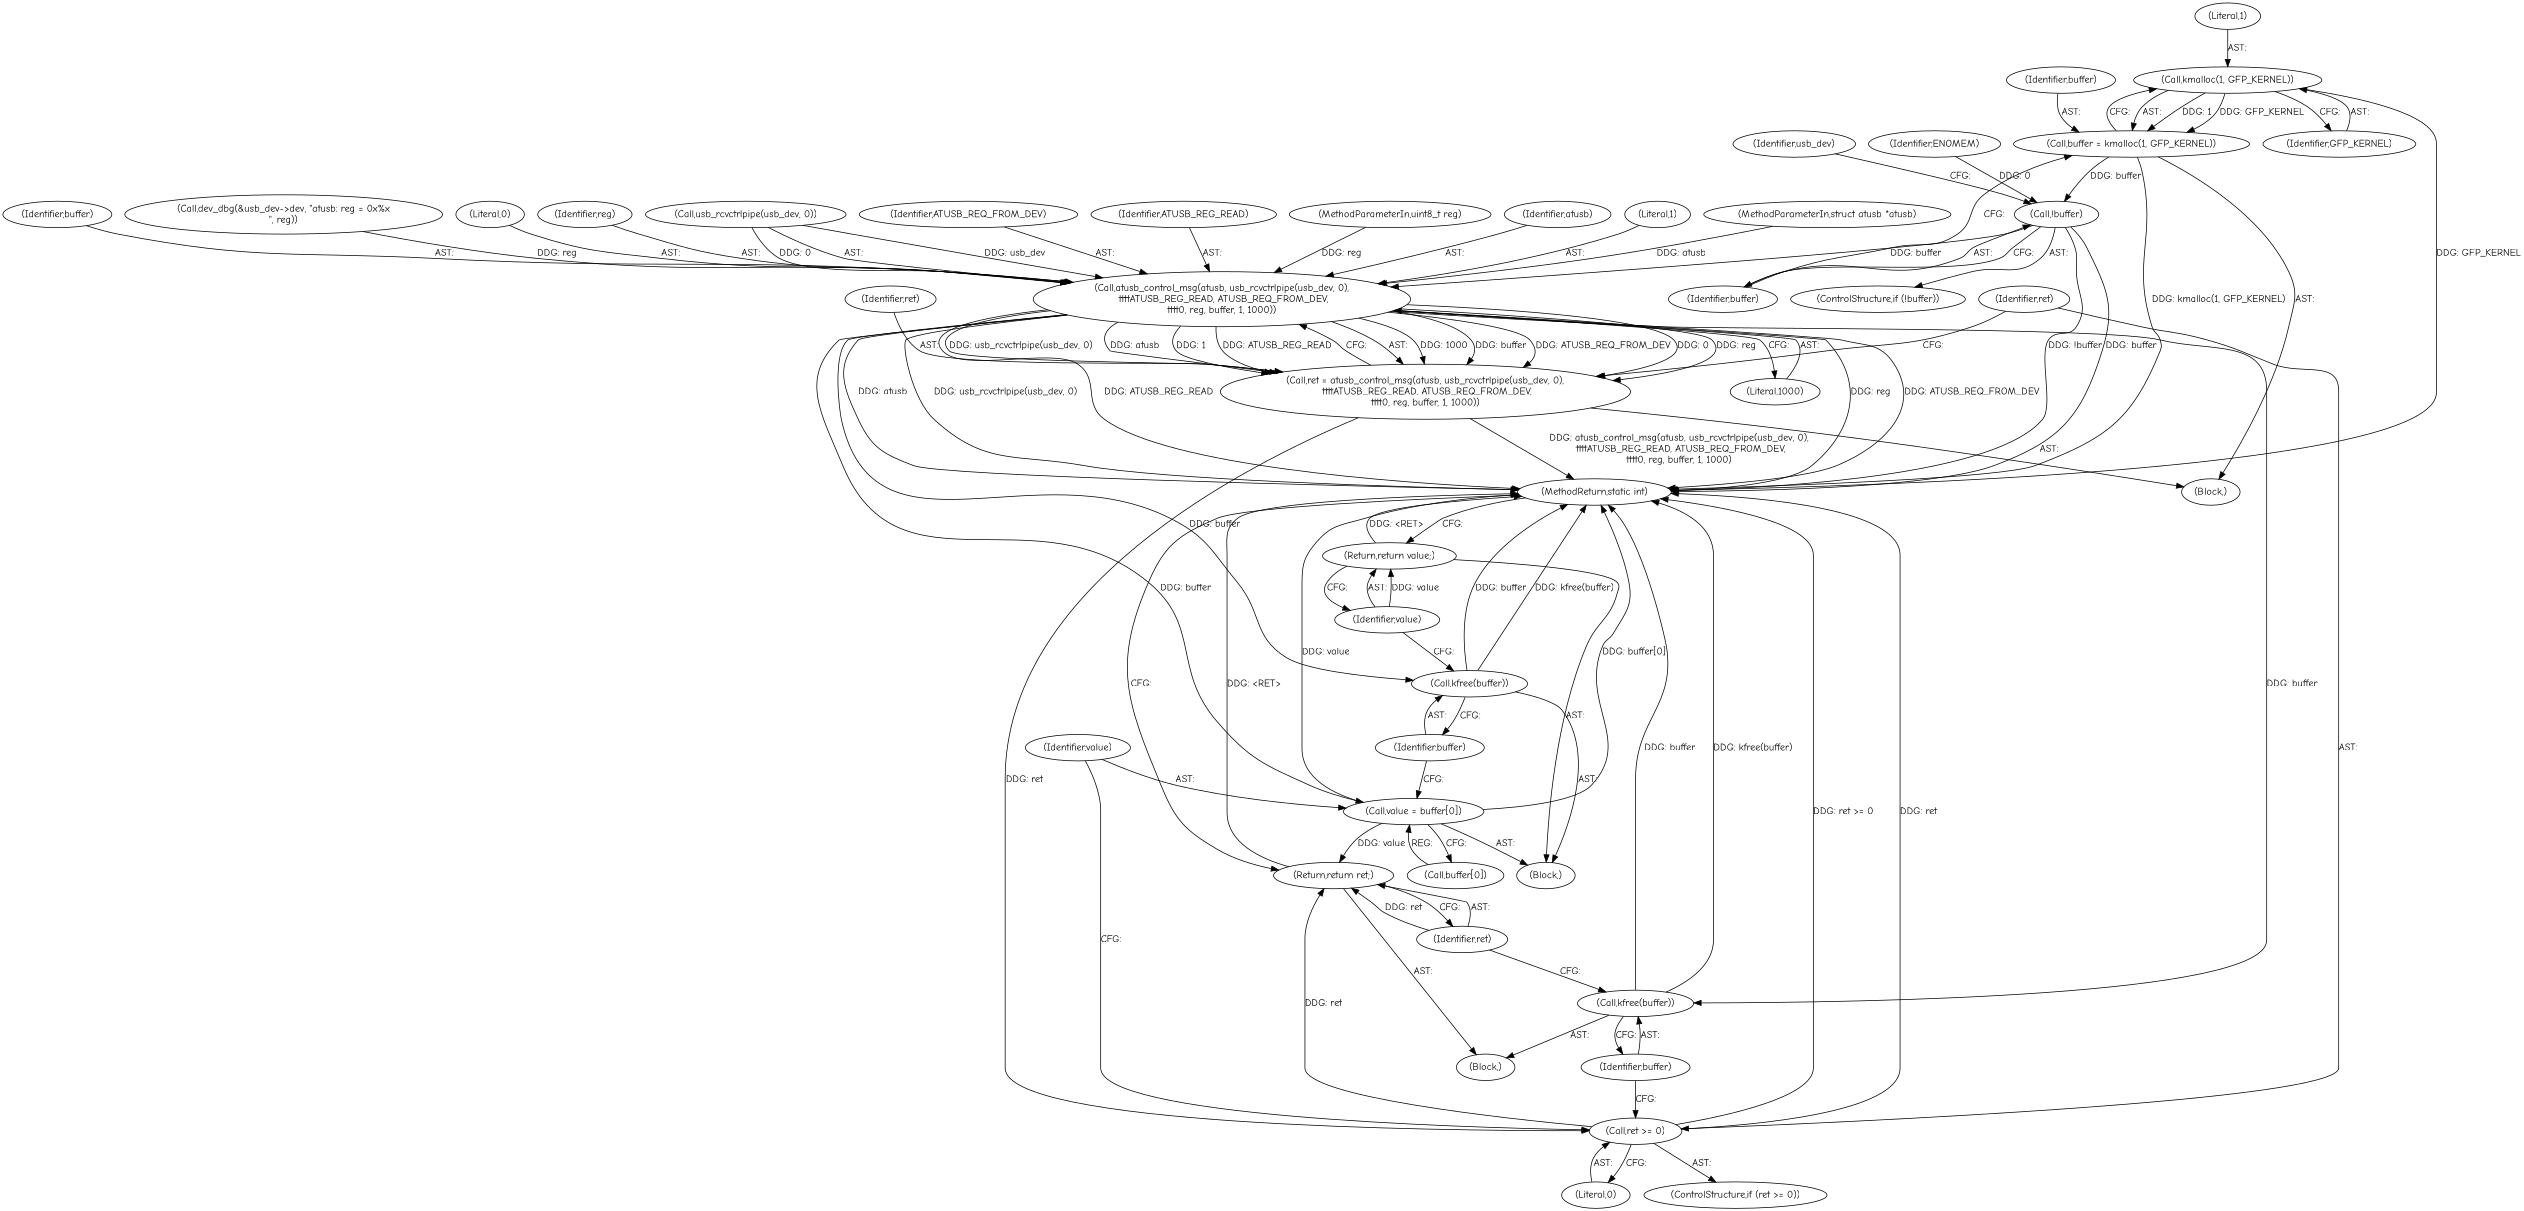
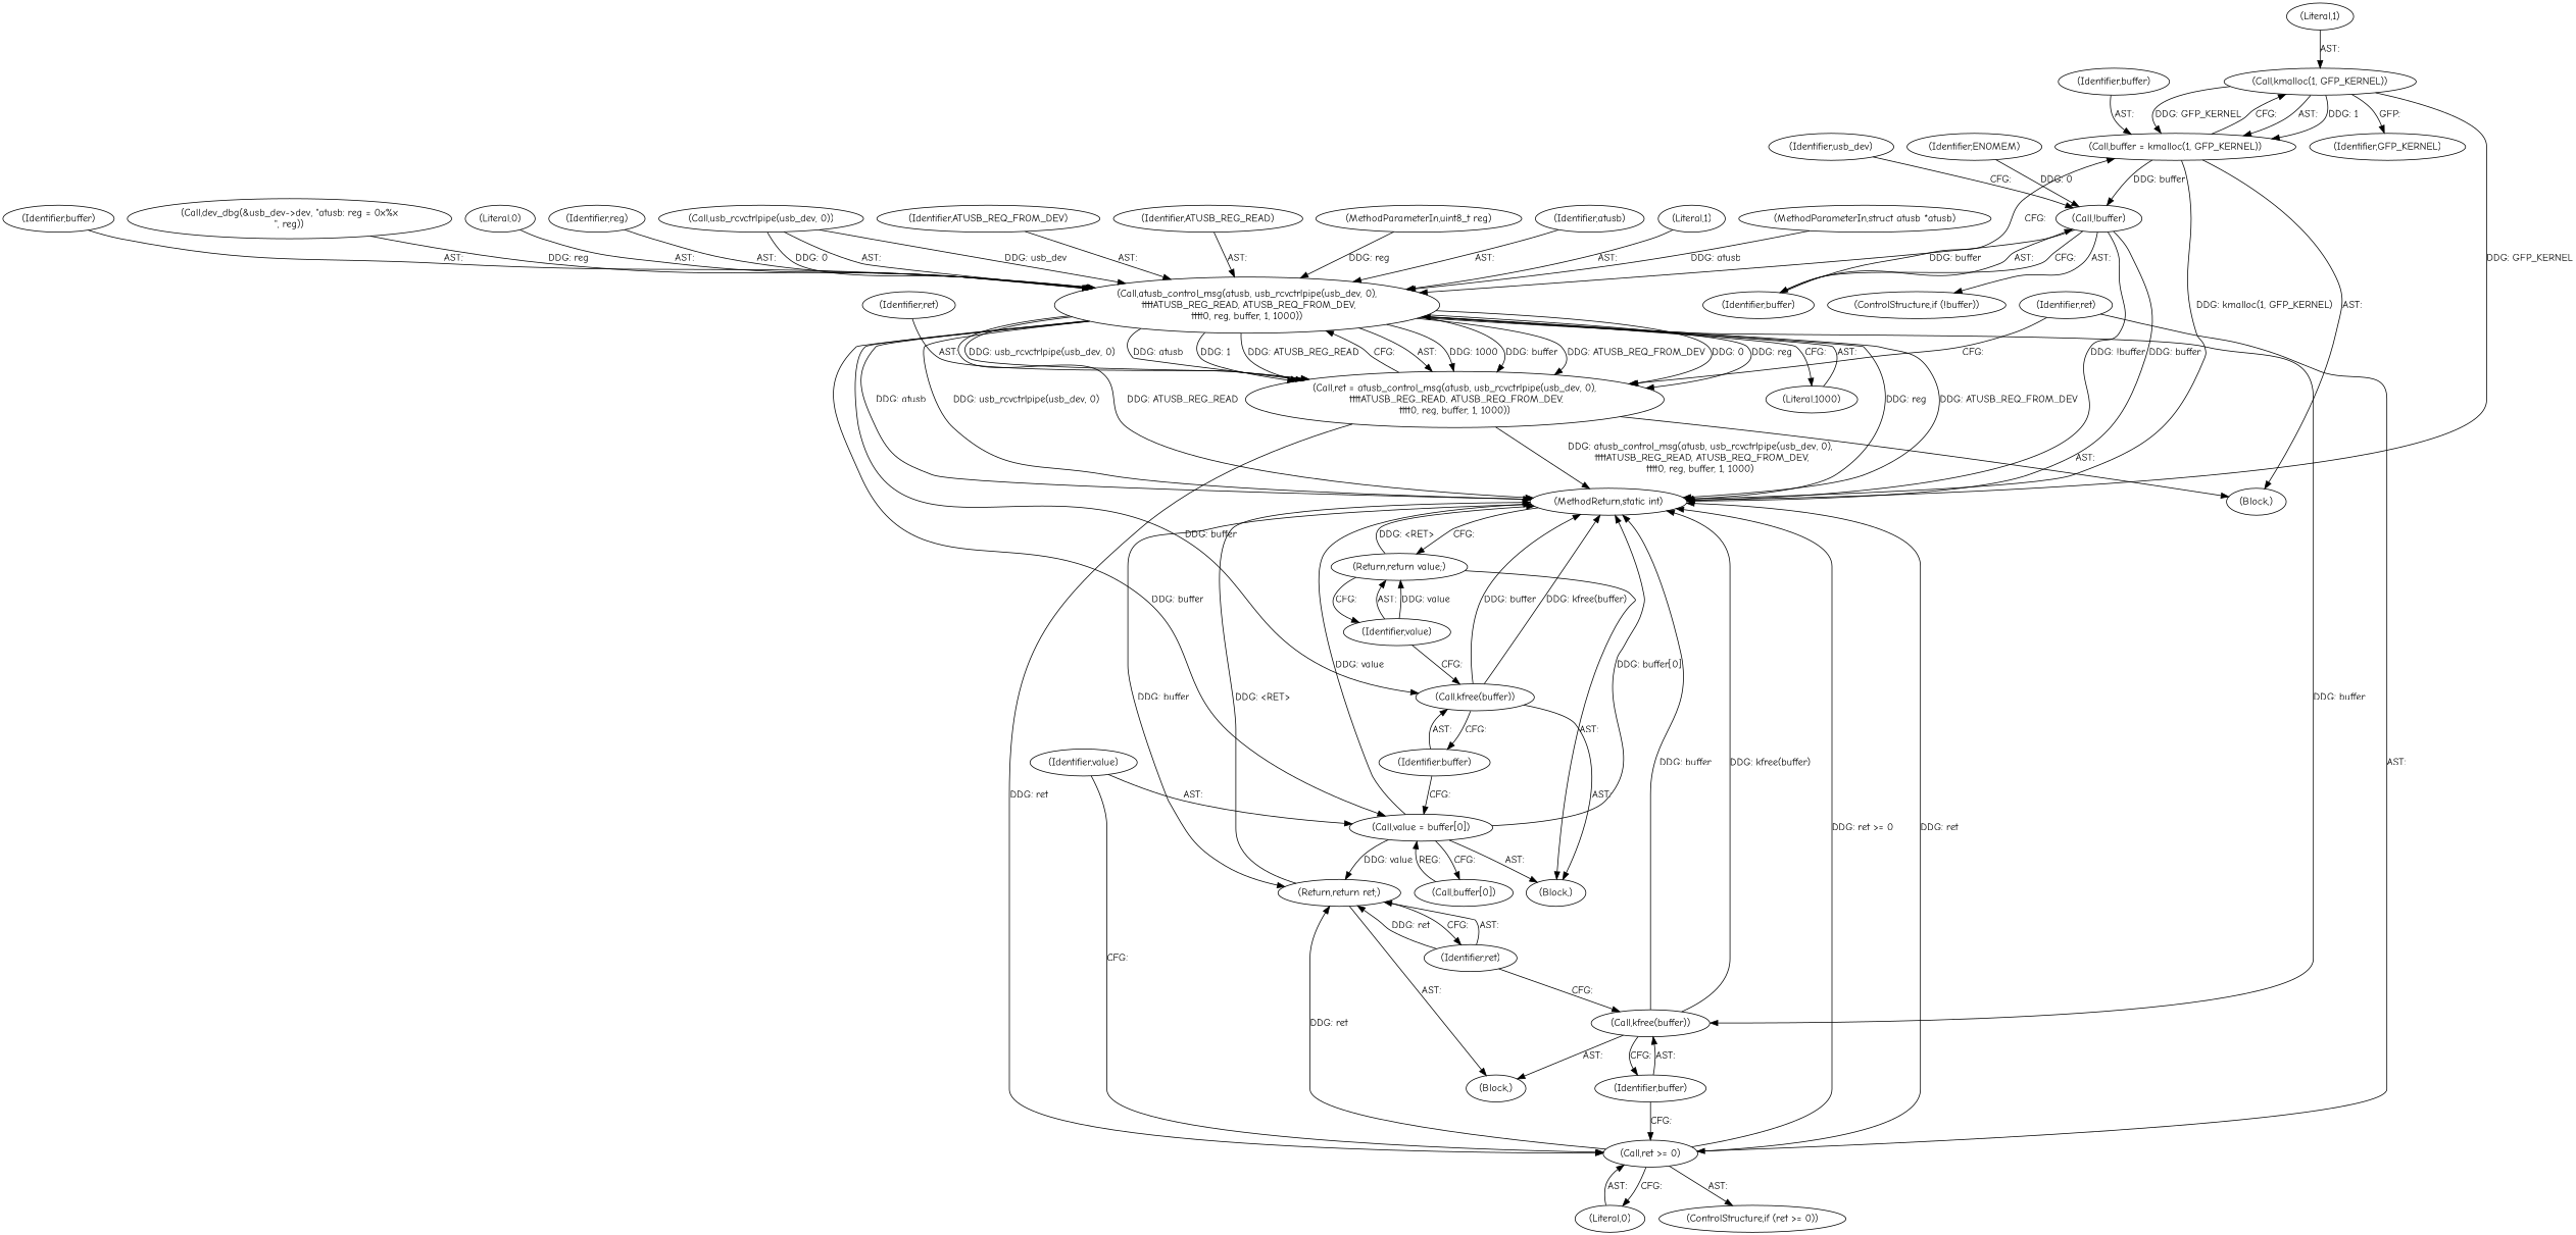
  digraph {
    fontname="Comic Neue"
    node [fontname="Comic Neue"]
    edge [fontname="Comic Neue"]
    n1 [label="(Call,kmalloc(1, GFP_KERNEL))"]
    n2 [label="(Call,buffer = kmalloc(1, GFP_KERNEL))"]
    n3 [label="(Identifier,GFP_KERNEL)"]
    n4 [label="(MethodReturn,static int)"]
    n5 [label="(Call,!buffer)"]
    n6 [label="(Block,)"]
    n7 [label="(Return,return ret;)"]
    n8 [label="(Return,return value;)"]
    n9 [label="(Call,atusb_control_msg(atusb, usb_rcvctrlpipe(usb_dev, 0),\n \t\t\t\tATUSB_REG_READ, ATUSB_REQ_FROM_DEV,\n\t\t\t\t0, reg, buffer, 1, 1000))"]
    n10 [label="(Identifier,buffer)"]
    n11 [label="(ControlStructure,if (!buffer))"]
    n12 [label="(Call,ret = atusb_control_msg(atusb, usb_rcvctrlpipe(usb_dev, 0),\n \t\t\t\tATUSB_REG_READ, ATUSB_REQ_FROM_DEV,\n\t\t\t\t0, reg, buffer, 1, 1000))"]
    n13 [label="(Call,value = buffer[0])"]
    n14 [label="(Call,kfree(buffer))"]
    n15 [label="(Call,kfree(buffer))"]
    n16 [label="(Literal,1000)"]
    n17 [label="(Call,ret >= 0)"]
    n18 [label="(Call,buffer[0])"]
    n19 [label="(Block,)"]
    n20 [label="(Identifier,buffer)"]
    n21 [label="(Block,)"]
    n22 [label="(Identifier,buffer)"]
    n23 [label="(Literal,0)"]
    n24 [label="(ControlStructure,if (ret >= 0))"]
    n25 [label="(Identifier,ret)"]
    n26 [label="(Identifier,value)"]
    n27 [label="(Identifier,buffer)"]
    n28 [label="(Identifier,atusb)"]
    n29 [label="(Literal,1)"]
    n30 [label="(Identifier,value)"]
    n31 [label="(Identifier,ENOMEM)"]
    n32 [label="(Literal,1)"]
    n33 [label="(Identifier,ret)"]
    n34 [label="(Identifier,usb_dev)"]
    n35 [label="(MethodParameterIn,struct atusb *atusb)"]
    n36 [label="(Identifier,buffer)"]
    n37 [label="(Call,dev_dbg(&usb_dev->dev, \"atusb: reg = 0x%x\n\", reg))"]
    n38 [label="(Identifier,ret)"]
    n39 [label="(Literal,0)"]
    n40 [label="(Identifier,reg)"]
    n41 [label="(Call,usb_rcvctrlpipe(usb_dev, 0))"]
    n42 [label="(Identifier,ATUSB_REQ_FROM_DEV)"]
    n43 [label="(Identifier,ATUSB_REG_READ)"]
    n44 [label="(MethodParameterIn,uint8_t reg)"]
    n1 -> n2 [label="AST: "]
    n1 -> n2 [label="DDG: 1"]
    n1 -> n2 [label="DDG: GFP_KERNEL"]
-   n1 -> n3 [label="CFG: "]
+   n1 -> n3 [label="GFP: "]
    n1 -> n4 [label="DDG: GFP_KERNEL"]
    n2 -> n1 [label="CFG: "]
    n2 -> n4 [label="DDG: kmalloc(1, GFP_KERNEL)"]
    n2 -> n5 [label="DDG: buffer"]
    n2 -> n6 [label="AST: "]
-   n3 -> n1 [label="AST: "]
-   n4 -> n7 [label="CFG: "]
+   n4 -> n7 [label="DDG: buffer"]
    n4 -> n8 [label="CFG: "]
    n5 -> n4 [label="DDG: !buffer"]
    n5 -> n4 [label="DDG: buffer"]
    n5 -> n9 [label="DDG: buffer"]
    n5 -> n10 [label="CFG: "]
    n5 -> n11 [label="AST: "]
    n7 -> n4 [label="DDG: <RET>"]
    n7 -> n21 [label="AST: "]
    n7 -> n25 [label="CFG: "]
    n8 -> n4 [label="DDG: <RET>"]
    n8 -> n19 [label="AST: "]
    n8 -> n26 [label="CFG: "]
    n9 -> n4 [label="DDG: reg"]
    n9 -> n4 [label="DDG: ATUSB_REQ_FROM_DEV"]
    n9 -> n4 [label="DDG: atusb"]
    n9 -> n4 [label="DDG: usb_rcvctrlpipe(usb_dev, 0)"]
    n9 -> n4 [label="DDG: ATUSB_REG_READ"]
    n9 -> n12 [label="AST: "]
    n9 -> n12 [label="DDG: 1000"]
    n9 -> n12 [label="DDG: buffer"]
    n9 -> n12 [label="DDG: ATUSB_REQ_FROM_DEV"]
    n9 -> n12 [label="DDG: 0"]
    n9 -> n12 [label="DDG: reg"]
    n9 -> n12 [label="DDG: usb_rcvctrlpipe(usb_dev, 0)"]
    n9 -> n12 [label="DDG: atusb"]
    n9 -> n12 [label="DDG: 1"]
    n9 -> n12 [label="DDG: ATUSB_REG_READ"]
    n9 -> n13 [label="DDG: buffer"]
    n9 -> n14 [label="DDG: buffer"]
    n9 -> n15 [label="DDG: buffer"]
    n9 -> n16 [label="CFG: "]
    n10 -> n2 [label="CFG: "]
    n10 -> n5 [label="AST: "]
    n12 -> n4 [label="DDG: atusb_control_msg(atusb, usb_rcvctrlpipe(usb_dev, 0),\n \t\t\t\tATUSB_REG_READ, ATUSB_REQ_FROM_DEV,\n\t\t\t\t0, reg, buffer, 1, 1000)"]
    n12 -> n6 [label="AST: "]
    n12 -> n9 [label="CFG: "]
    n12 -> n17 [label="DDG: ret"]
    n13 -> n4 [label="DDG: buffer[0]"]
    n13 -> n4 [label="DDG: value"]
    n13 -> n7 [label="DDG: value"]
    n13 -> n18 [label="CFG: "]
    n13 -> n19 [label="AST: "]
    n14 -> n4 [label="DDG: kfree(buffer)"]
    n14 -> n4 [label="DDG: buffer"]
    n14 -> n19 [label="AST: "]
    n14 -> n20 [label="CFG: "]
    n15 -> n4 [label="DDG: buffer"]
    n15 -> n4 [label="DDG: kfree(buffer)"]
    n15 -> n21 [label="AST: "]
    n15 -> n22 [label="CFG: "]
    n16 -> n9 [label="AST: "]
    n17 -> n4 [label="DDG: ret >= 0"]
    n17 -> n4 [label="DDG: ret"]
    n17 -> n7 [label="DDG: ret"]
    n17 -> n23 [label="CFG: "]
    n17 -> n24 [label="AST: "]
    n18 -> n13 [label="REG: "]
    n20 -> n13 [label="CFG: "]
    n20 -> n14 [label="AST: "]
    n22 -> n15 [label="AST: "]
    n22 -> n17 [label="CFG: "]
    n23 -> n17 [label="AST: "]
    n25 -> n7 [label="AST: "]
    n25 -> n7 [label="DDG: ret"]
    n25 -> n15 [label="CFG: "]
    n26 -> n8 [label="AST: "]
    n26 -> n8 [label="DDG: value"]
    n26 -> n14 [label="CFG: "]
    n27 -> n2 [label="AST: "]
    n28 -> n9 [label="AST: "]
    n29 -> n9 [label="AST: "]
    n30 -> n13 [label="AST: "]
    n30 -> n17 [label="CFG: "]
    n31 -> n5 [label="DDG: 0"]
    n32 -> n1 [label="AST: "]
    n33 -> n12 [label="AST: "]
    n34 -> n5 [label="CFG: "]
    n35 -> n9 [label="DDG: atusb"]
    n36 -> n9 [label="AST: "]
    n37 -> n9 [label="DDG: reg"]
    n38 -> n12 [label="CFG: "]
    n38 -> n17 [label="AST: "]
    n39 -> n9 [label="AST: "]
    n40 -> n9 [label="AST: "]
    n41 -> n9 [label="AST: "]
    n41 -> n9 [label="DDG: usb_dev"]
    n41 -> n9 [label="DDG: 0"]
    n42 -> n9 [label="AST: "]
    n43 -> n9 [label="AST: "]
    n44 -> n9 [label="DDG: reg"]
  }
